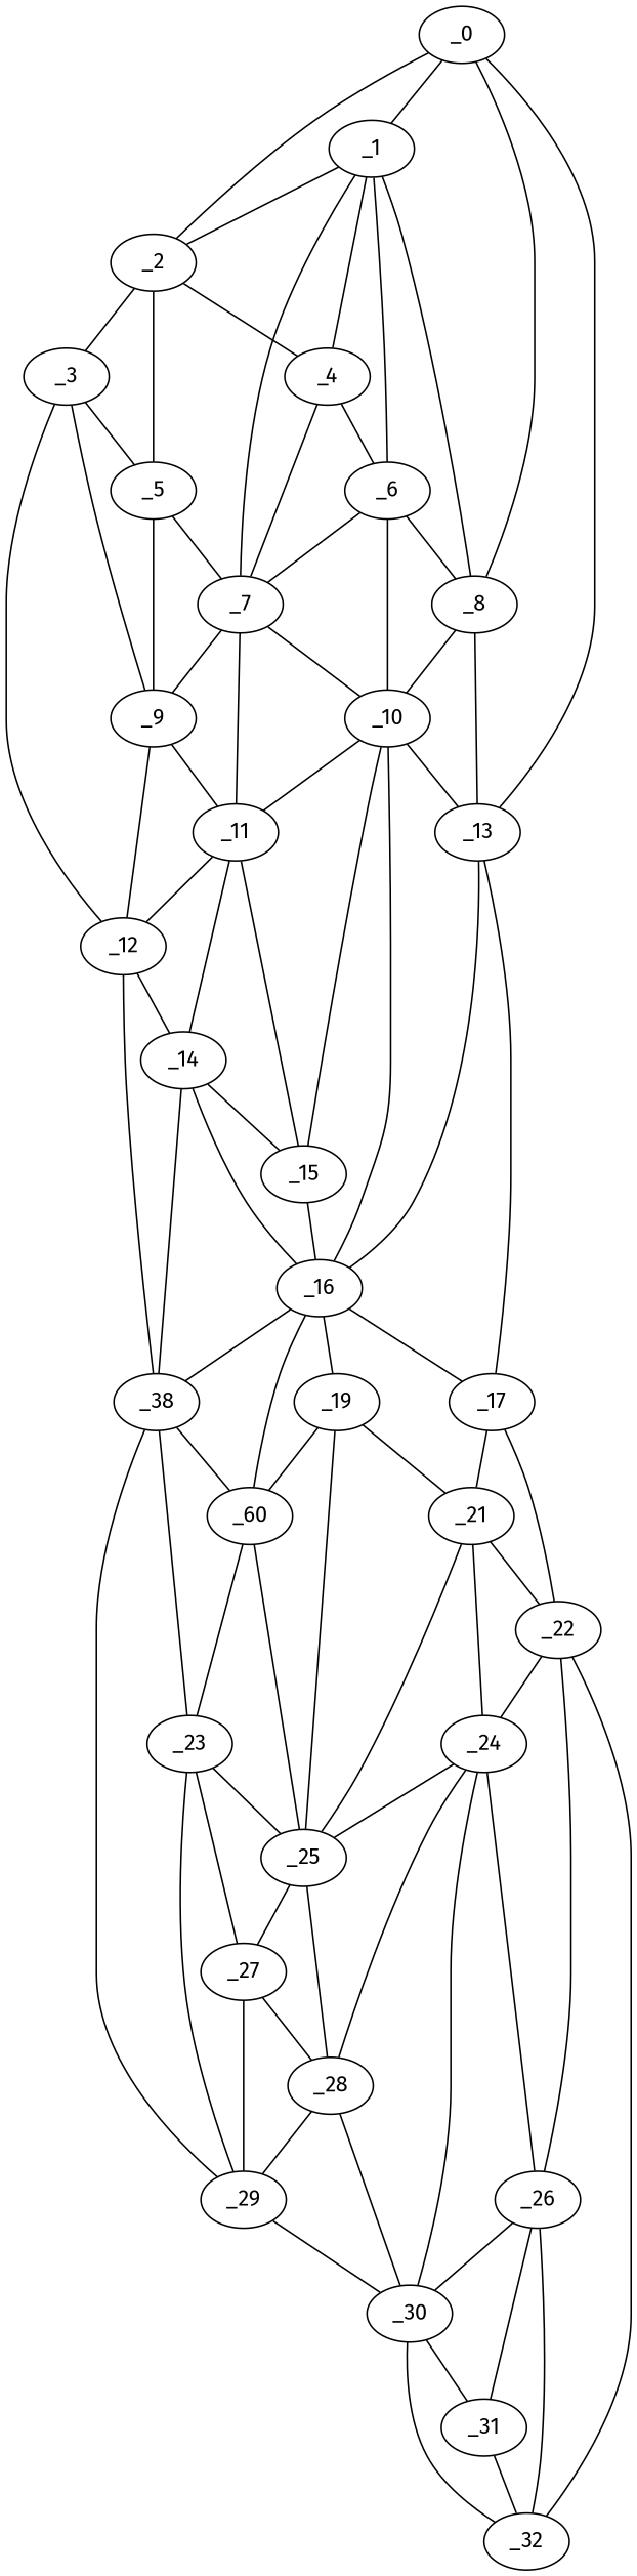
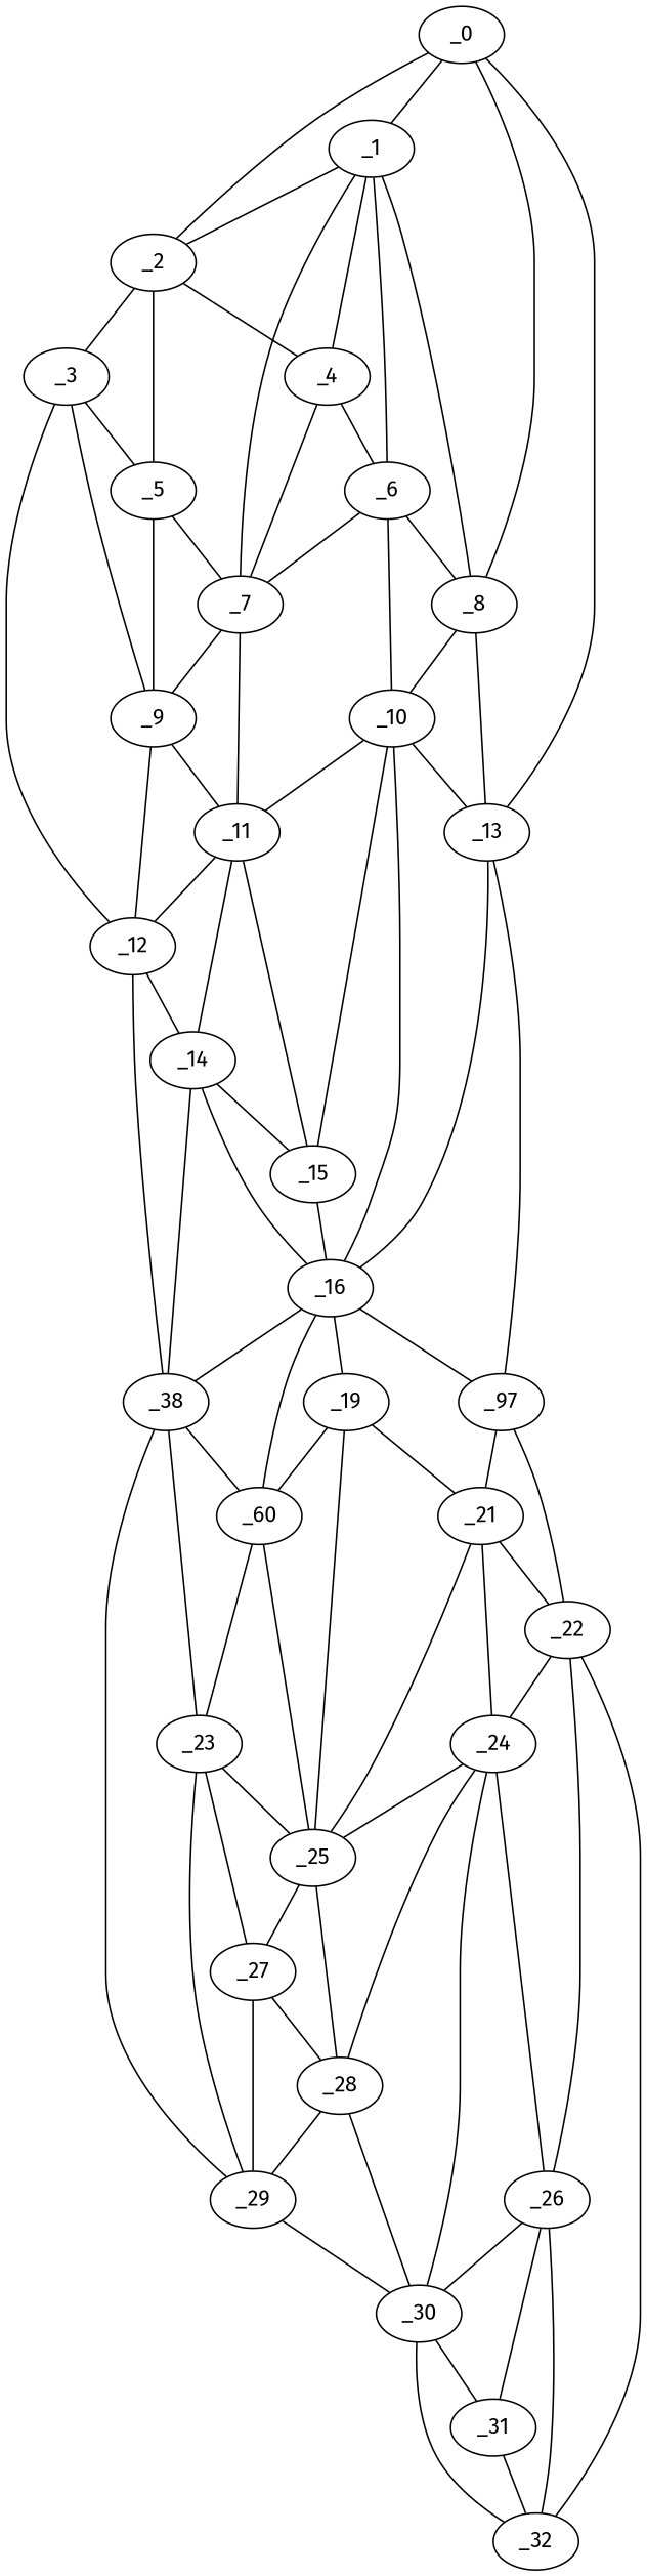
  graph {
    fontname="Fira Sans"
    node [fontname="Fira Sans" x=46 y=78]
    edge [fontname="Fira Sans" valence=2]
    _0 [x=4 y=42]
    _1 [x=13 y=45]
    _2 [x=16 y=76]
    _8 [x=30 y=36]
    _13 [y=32]
    _4 [x=23 y=53]
    _6 [x=27 y=46]
    _7 [x=28 y=56]
    _3 [x=20 y=84]
    _5 [x=23 y=77]
    _10 [x=33 y=52]
    _16 [x=65]
-   _17 [x=66 y=30]
+   _17 [x=66 y=30 label=_97]
    _9 [x=31 y=80]
    _12 [x=38 y=90]
    _11 [x=38 y=80]
    _15 [x=48 y=80]
    n18 [label=_38 x=76 y=91]
    _19 [x=77]
    n20 [label=_60 x=79 y=84]
    _21 [x=86 y=54]
    _22 [x=90 y=34]
    _14 [y=90]
    _23 [x=96 y=88]
    _29 [x=113 y=86]
    _25 [x=99 y=74]
    _24 [x=97 y=50]
    _27 [x=106]
    _30 [x=119 y=62]
    _26 [x=104 y=46]
    _32 [x=122 y=42]
    _28 [x=113 y=72]
    _31 [x=120 y=52]
    _0 -- _1 [valence=1]
    _0 -- _2 [valence=1]
    _0 -- _8
    _0 -- _13 [valence=1]
    _1 -- _2
    _1 -- _8
    _1 -- _4
    _1 -- _6
    _1 -- _7
    _2 -- _4
    _2 -- _3 [valence=1]
    _2 -- _5 [valence=1]
    _8 -- _13
    _8 -- _10
    _13 -- _16
    _13 -- _17 [valence=1]
    _4 -- _6 [valence=1]
    _4 -- _7 [valence=1]
    _6 -- _8 [valence=1]
    _6 -- _7
    _6 -- _10 [valence=1]
-   _7 -- _10 [valence=1]
    _7 -- _9
    _7 -- _11 [valence=1]
    _3 -- _5
    _3 -- _9
    _3 -- _12 [valence=1]
    _5 -- _7
    _5 -- _9 [valence=1]
    _10 -- _13
    _10 -- _16
    _10 -- _11
    _10 -- _15 [valence=1]
    _16 -- _17 [valence=1]
    _16 -- n18 [valence=1]
    _16 -- _19
    _16 -- n20
    _17 -- _21
    _17 -- _22 [valence=1]
    _9 -- _12
    _9 -- _11
    _12 -- n18 [valence=1]
    _12 -- _14
    _11 -- _12
    _11 -- _15 [valence=1]
    _11 -- _14
    _15 -- _16
    n18 -- n20 [valence=1]
    n18 -- _23 [valence=1]
    n18 -- _29 [valence=1]
    _19 -- n20
    _19 -- _21
    _19 -- _25
    n20 -- _23
    n20 -- _25
    _21 -- _22
    _21 -- _25
    _21 -- _24
    _22 -- _24 [valence=1]
    _22 -- _26
    _22 -- _32 [valence=1]
    _14 -- _16 [valence=1]
    _14 -- _15
    _14 -- n18
    _23 -- _29
    _23 -- _25 [valence=1]
    _23 -- _27 [valence=1]
    _29 -- _30 [valence=1]
    _25 -- _27
    _25 -- _28
    _24 -- _25
    _24 -- _30 [valence=1]
    _24 -- _26
    _24 -- _28
    _27 -- _29 [valence=1]
    _27 -- _28
    _30 -- _32 [valence=1]
    _30 -- _31 [valence=1]
    _26 -- _30
    _26 -- _32 [valence=1]
    _26 -- _31
    _28 -- _29
    _28 -- _30 [valence=1]
    _31 -- _32
  }
